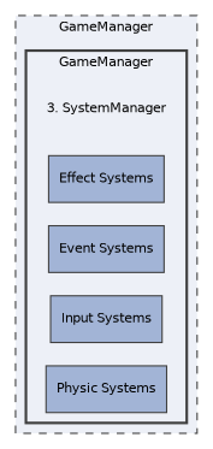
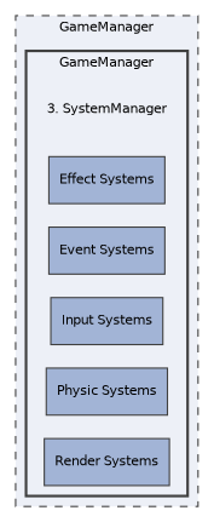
  digraph {
    compound=true
    rankdir=LR
    node [fontname=Helvetica fontsize=10 shape=box color=grey25 fillcolor="#a2b4d6" style="filled,"]
    n1 [label="3. SystemManager" shape=plaintext color="" fillcolor="" style=""]
    n2 [label="Effect Systems"]
    n3 [label="Event Systems"]
    n4 [label="Input Systems"]
    n5 [label="Physic Systems"]
+   n6 [label="Render Systems"]
    subgraph cluster_1 {
      bgcolor="#edf0f7"
      fontname=Helvetica
      fontsize=10
      label=GameManager
      pencolor=grey25
      style="filled,dashed,"
      subgraph cluster_2 {
        bgcolor="#edf0f7"
        fontname=Helvetica
        fontsize=10
        pencolor=grey25
        style="filled,bold,"
        n1
        n2
        n3
        n4
        n5
+       n6
      }
    }
  }
